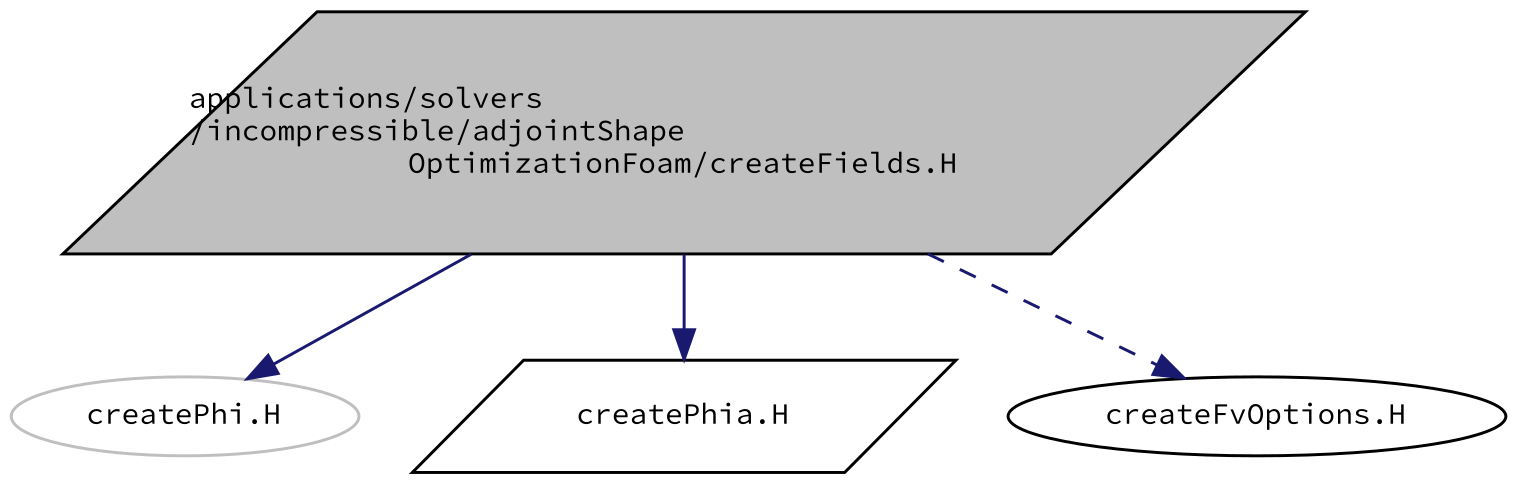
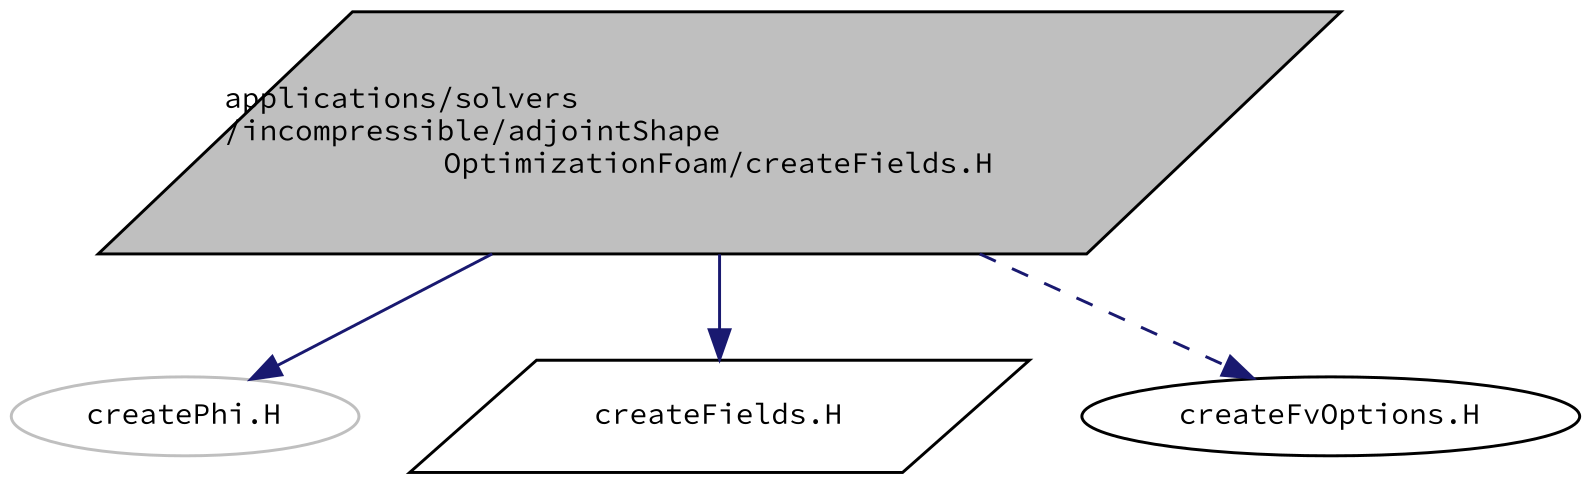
  digraph {
    fontname="Source Code Pro"
    node [color=black fontname="Source Code Pro" fontsize=10 shape=parallelogram]
    edge [color=midnightblue fontname="Source Code Pro" fontsize=10 labelfontname=Helvetica labelfontsize=10 style=solid]
    n1 [fillcolor=grey75 fontcolor=black height=0.2 label="applications/solvers\l/incompressible/adjointShape\lOptimizationFoam/createFields.H" style=filled width=0.4]
    n2 [color=grey75 height=0.2 label="createPhi.H" shape=ellipse width=0.4]
-   n3 [height=0.2 label="createPhia.H" width=0.4]
+   n3 [height=0.2 label="createFields.H" width=0.4]
    n4 [height=0.2 label="createFvOptions.H" shape=ellipse width=0.4]
    n1 -> n2
    n1 -> n3
    n1 -> n4 [style=dashed]
  }
